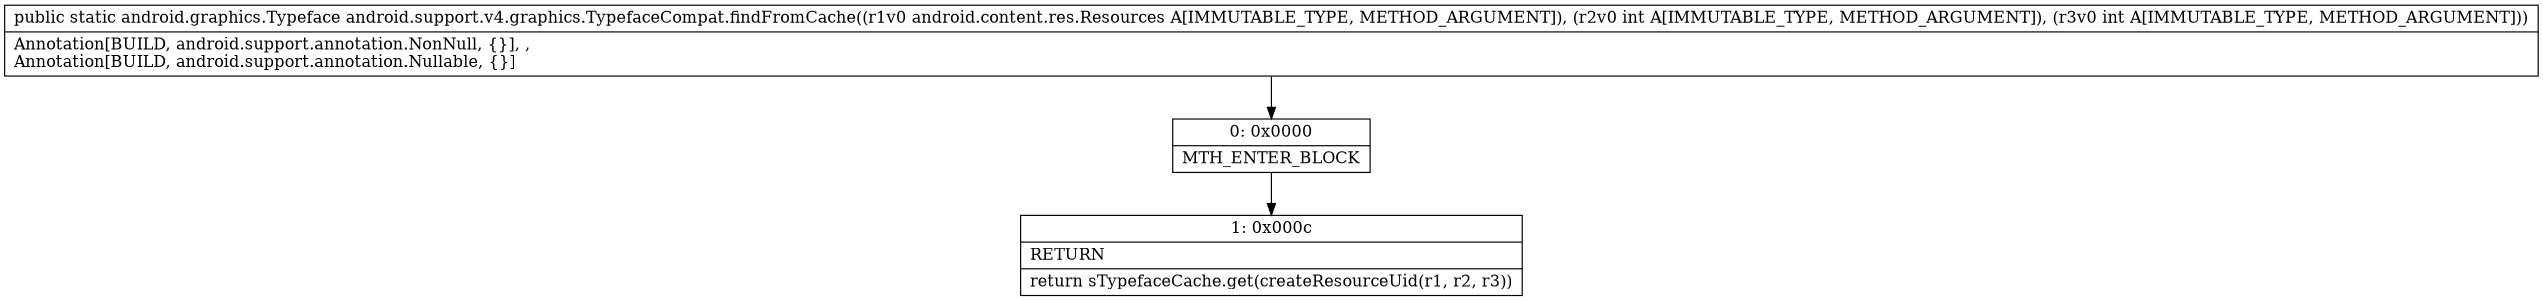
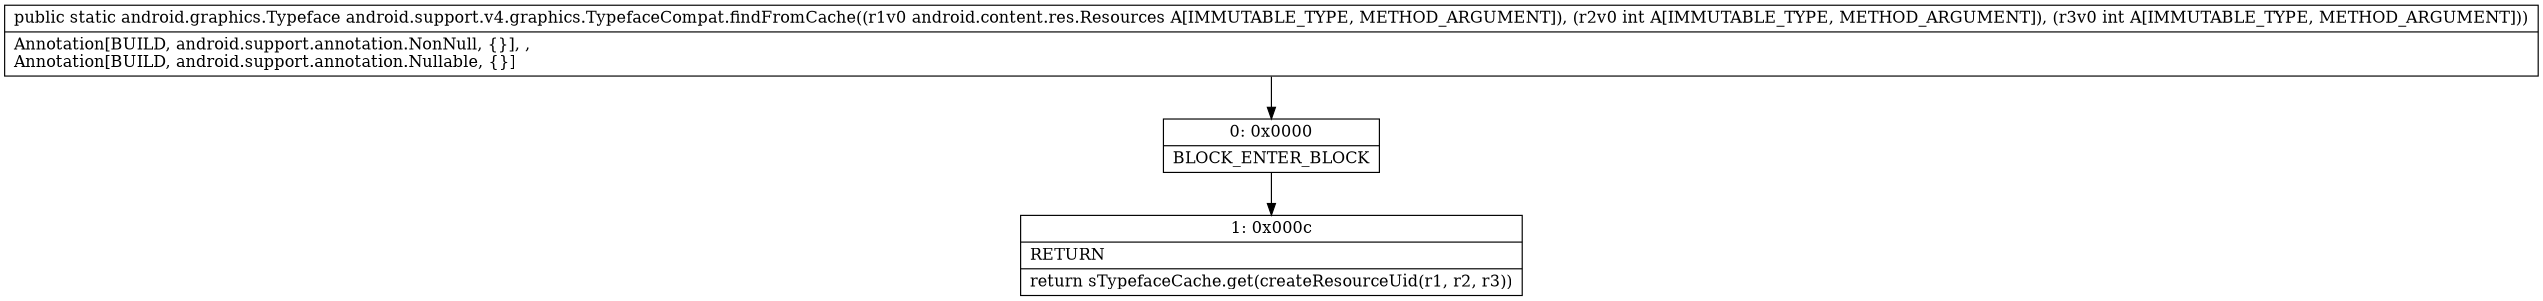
  digraph {
    node [shape=record]
-   n1 [label="{0\:\ 0x0000|MTH_ENTER_BLOCK\l}"]
+   n1 [label="{0\:\ 0x0000|BLOCK_ENTER_BLOCK\l}"]
    n2 [label="{1\:\ 0x000c|RETURN\l|return sTypefaceCache.get(createResourceUid(r1, r2, r3))\l}"]
    n3 [label="{public static android.graphics.Typeface android.support.v4.graphics.TypefaceCompat.findFromCache((r1v0 android.content.res.Resources A[IMMUTABLE_TYPE, METHOD_ARGUMENT]), (r2v0 int A[IMMUTABLE_TYPE, METHOD_ARGUMENT]), (r3v0 int A[IMMUTABLE_TYPE, METHOD_ARGUMENT]))  | Annotation[BUILD, android.support.annotation.NonNull, \{\}], , \lAnnotation[BUILD, android.support.annotation.Nullable, \{\}]\l}"]
    n1 -> n2
    n3 -> n1
  }
